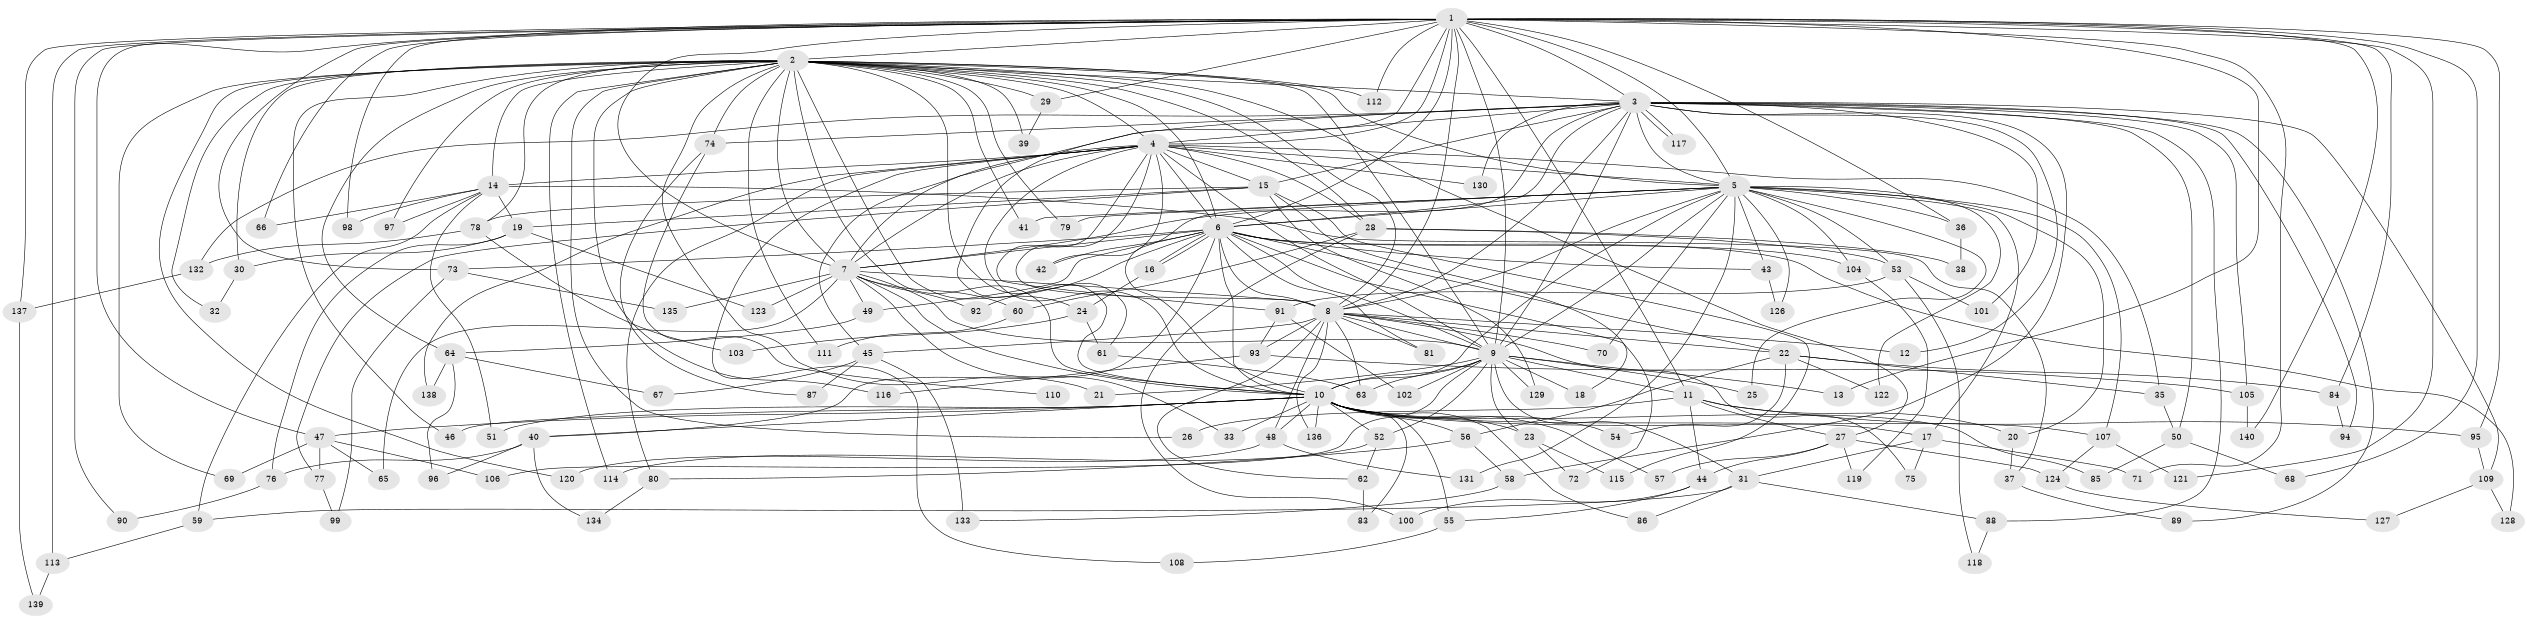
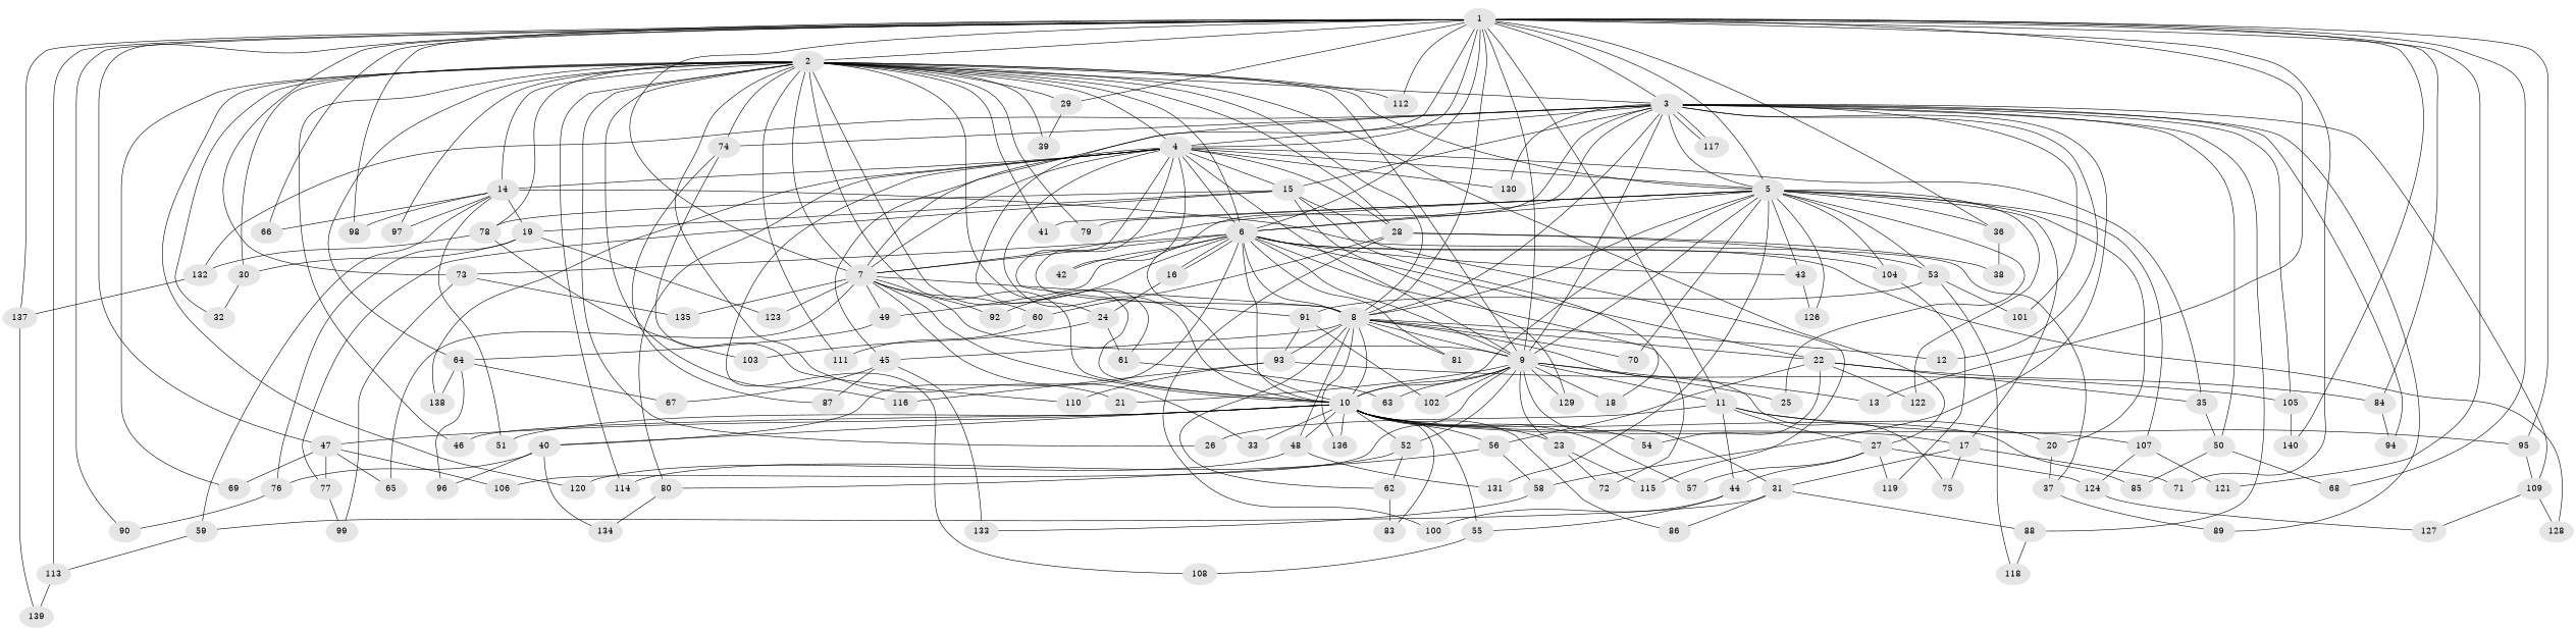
  graph {
    node [color=gray90 style=filled]
    1
    2
    3
    4
    5
    6
    7
    8
    9
    10
    11
    13
    29
    36
    47
    66
    68
    71
    73
    84
    90
    95
    98
    112
    113
    121
    137
    140
    14
    21
    24
    26
    27
    28
    30
    32
    39
    41
    46
    61
    64
    69
    74
    78
    79
    97
    111
    114
    116
    120
    12
    15
    50
    58
    88
    89
    94
    101
    105
    109
    117
    130
    132
    35
    42
    45
    80
    91
    108
    138
    17
    20
    25
    43
    53
    70
    104
    107
    122
    126
    131
    16
    22
    40
    49
    72
    81
    92
    128
    33
    60
    65
    123
    135
    48
    62
    75
    93
    136
    18
    23
    31
    52
    63
    102
    106
    129
    51
    54
    55
    56
    57
    83
    85
    86
    44
    38
    77
    99
    139
    19
    37
    59
    103
    119
    124
    100
    96
    67
    87
    110
    115
    133
    118
    127
    134
    76
    1 -- 2
    1 -- 3
    1 -- 4
    1 -- 5
    1 -- 6
    1 -- 7
    1 -- 8
    1 -- 9
    1 -- 10
    1 -- 11
    1 -- 13
    1 -- 29
    1 -- 36
    1 -- 47
    1 -- 66
    1 -- 68
    1 -- 71
    1 -- 73
    1 -- 84
    1 -- 90
    1 -- 95
    1 -- 98
    1 -- 112
    1 -- 113
    1 -- 121
    1 -- 137
    1 -- 140
    2 -- 3
    2 -- 4
    2 -- 5
    2 -- 6
    2 -- 7
    2 -- 8
    2 -- 9
    2 -- 10
    2 -- 29
    2 -- 112
    2 -- 14
    2 -- 21
    2 -- 24
    2 -- 26
    2 -- 27
    2 -- 28
    2 -- 30
    2 -- 32
    2 -- 39
    2 -- 41
    2 -- 46
    2 -- 61
    2 -- 64
    2 -- 69
    2 -- 74
    2 -- 78
    2 -- 79
    2 -- 97
    2 -- 111
    2 -- 114
    2 -- 116
    2 -- 120
    3 -- 4
    3 -- 5
    3 -- 6
    3 -- 7
    3 -- 8
    3 -- 9
    3 -- 10
    3 -- 74
    3 -- 12
    3 -- 15
    3 -- 50
    3 -- 58
    3 -- 88
    3 -- 89
    3 -- 94
    3 -- 101
    3 -- 105
    3 -- 109
    3 -- 117
    3 -- 117
    3 -- 130
    3 -- 132
    4 -- 5
    4 -- 6
    4 -- 7
    4 -- 8
    4 -- 9
    4 -- 10
    4 -- 14
    4 -- 28
    4 -- 15
    4 -- 130
    4 -- 35
    4 -- 42
    4 -- 45
    4 -- 80
    4 -- 91
    4 -- 108
    4 -- 138
    5 -- 6
    5 -- 7
    5 -- 8
    5 -- 9
    5 -- 10
    5 -- 36
    5 -- 41
    5 -- 79
    5 -- 17
    5 -- 20
    5 -- 25
    5 -- 43
    5 -- 53
    5 -- 70
    5 -- 104
    5 -- 107
    5 -- 122
    5 -- 126
    5 -- 131
    6 -- 7
    6 -- 8
    6 -- 9
    6 -- 10
    6 -- 73
    6 -- 42
    6 -- 43
    6 -- 104
    6 -- 16
    6 -- 16
    6 -- 22
    6 -- 40
    6 -- 49
    6 -- 72
    6 -- 81
    6 -- 92
    6 -- 128
    7 -- 8
    7 -- 9
    7 -- 10
    7 -- 49
    7 -- 92
    7 -- 33
    7 -- 60
    7 -- 65
    7 -- 123
    7 -- 135
    8 -- 9
-   8 -- 63
+   8 -- 10
    8 -- 12
    8 -- 45
    8 -- 70
    8 -- 22
    8 -- 81
    8 -- 48
    8 -- 62
    8 -- 75
    8 -- 93
    8 -- 136
    9 -- 10
    9 -- 11
    9 -- 13
    9 -- 21
    9 -- 25
    9 -- 18
    9 -- 23
    9 -- 31
    9 -- 52
    9 -- 63
    9 -- 102
    9 -- 106
    9 -- 129
    10 -- 47
    10 -- 46
    10 -- 17
    10 -- 107
    10 -- 40
    10 -- 33
    10 -- 48
    10 -- 136
    10 -- 23
    10 -- 52
    10 -- 51
    10 -- 54
    10 -- 55
    10 -- 56
    10 -- 57
    10 -- 83
    10 -- 85
    10 -- 86
    11 -- 95
    11 -- 26
    11 -- 27
    11 -- 20
    11 -- 44
    29 -- 39
    36 -- 38
    47 -- 69
    47 -- 65
    47 -- 106
    47 -- 77
    73 -- 135
    73 -- 99
    84 -- 94
    95 -- 109
    113 -- 139
    137 -- 139
    14 -- 66
    14 -- 98
    14 -- 97
    14 -- 51
    14 -- 19
    14 -- 37
    14 -- 59
    24 -- 61
    24 -- 103
    27 -- 57
    27 -- 44
    27 -- 119
    27 -- 124
    28 -- 53
    28 -- 60
    28 -- 38
    28 -- 100
    30 -- 32
    61 -- 63
    64 -- 138
    64 -- 96
    64 -- 67
    74 -- 87
    74 -- 110
    78 -- 132
    78 -- 103
    15 -- 78
    15 -- 18
    15 -- 129
    15 -- 77
    15 -- 19
    15 -- 115
    50 -- 68
    50 -- 85
    58 -- 133
    88 -- 118
    105 -- 140
    109 -- 128
    109 -- 127
    132 -- 137
    35 -- 50
    45 -- 67
    45 -- 87
    45 -- 133
    80 -- 134
    91 -- 93
    91 -- 102
    17 -- 71
    17 -- 75
    17 -- 31
    20 -- 37
    43 -- 126
    53 -- 101
    53 -- 91
    53 -- 118
    104 -- 119
    107 -- 121
    107 -- 124
    16 -- 24
    22 -- 84
    22 -- 35
    22 -- 122
    22 -- 54
    22 -- 56
    40 -- 96
    40 -- 134
    40 -- 76
    49 -- 64
    60 -- 111
    48 -- 120
    48 -- 131
    62 -- 83
    93 -- 116
    93 -- 105
+   93 -- 110
    23 -- 72
    23 -- 115
    31 -- 88
    31 -- 86
    31 -- 59
    52 -- 114
    52 -- 62
    55 -- 108
    56 -- 58
    56 -- 80
    44 -- 55
    44 -- 100
    77 -- 99
    19 -- 30
    19 -- 123
    19 -- 76
    37 -- 89
    59 -- 113
    124 -- 127
    76 -- 90
  }
